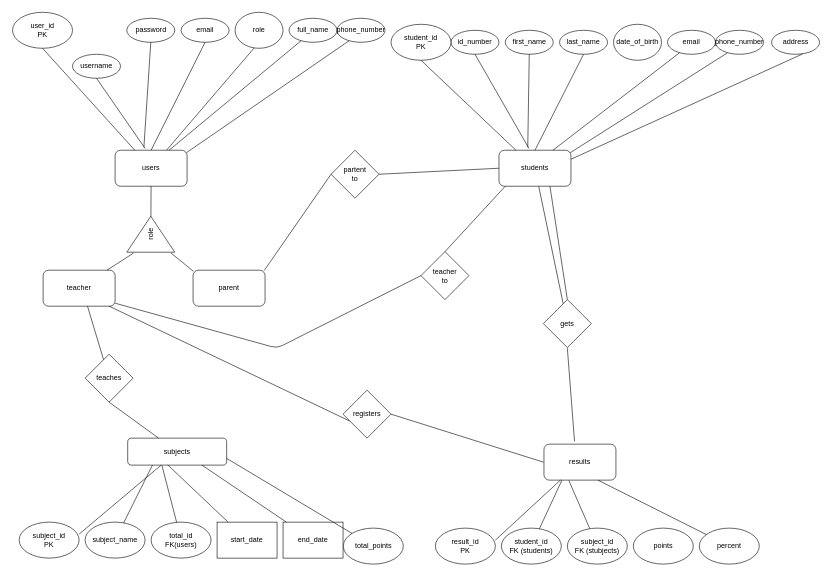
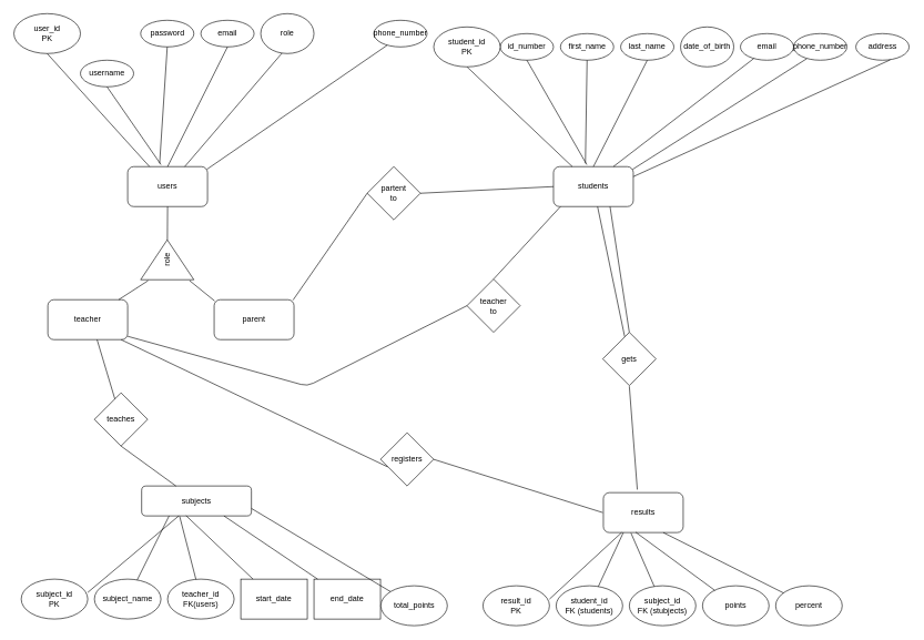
  <mxCell id="0" />
  <mxCell id="1" parent="0" />
  <mxCell id="2" value="users" style="rounded=1;whiteSpace=wrap;html=1;" vertex="1" parent="1"><mxGeometry x="191" y="250" width="120" height="60" as="geometry" /></mxCell>
  <mxCell id="3" value="email" style="ellipse;whiteSpace=wrap;html=1;" vertex="1" parent="1"><mxGeometry x="301" y="30" width="80" height="40" as="geometry" /></mxCell>
  <mxCell id="4" value="" style="endArrow=none;html=1;exitX=0.5;exitY=0;exitDx=0;exitDy=0;entryX=0.5;entryY=1;entryDx=0;entryDy=0;" edge="1" parent="1" source="2" target="3"><mxGeometry width="50" height="50" relative="1" as="geometry"><mxPoint x="331.091" y="160" as="sourcePoint" /><mxPoint x="262" y="80" as="targetPoint" /></mxGeometry></mxCell>
  <mxCell id="5" value="role" style="ellipse;whiteSpace=wrap;html=1;" vertex="1" parent="1"><mxGeometry x="391" y="20" width="80" height="60" as="geometry" /></mxCell>
  <mxCell id="6" value="" style="endArrow=none;html=1;entryX=0.4;entryY=0.988;entryDx=0;entryDy=0;entryPerimeter=0;" edge="1" parent="1" source="2" target="5"><mxGeometry width="50" height="50" relative="1" as="geometry"><mxPoint x="211" y="130" as="sourcePoint" /><mxPoint x="136" y="80" as="targetPoint" /></mxGeometry></mxCell>
- <mxCell id="7" value="full_name" style="ellipse;whiteSpace=wrap;html=1;" vertex="1" parent="1"><mxGeometry x="481" y="30" width="80" height="40" as="geometry" /></mxCell>
- <mxCell id="8" value="" style="endArrow=none;html=1;exitX=0.75;exitY=0;exitDx=0;exitDy=0;entryX=0.25;entryY=0.938;entryDx=0;entryDy=0;entryPerimeter=0;" edge="1" parent="1" source="2" target="7"><mxGeometry width="50" height="50" relative="1" as="geometry"><mxPoint x="521.091" y="140" as="sourcePoint" /><mxPoint x="452" y="60" as="targetPoint" /></mxGeometry></mxCell>
  <mxCell id="9" value="user_id&lt;br&gt;PK" style="ellipse;whiteSpace=wrap;html=1;" vertex="1" parent="1"><mxGeometry x="20" y="20" width="100" height="60" as="geometry" /></mxCell>
  <mxCell id="10" value="" style="endArrow=none;html=1;entryX=0.5;entryY=1;entryDx=0;entryDy=0;" edge="1" parent="1" target="9" source="2"><mxGeometry width="50" height="50" relative="1" as="geometry"><mxPoint x="81" y="240" as="sourcePoint" /><mxPoint x="92" y="70" as="targetPoint" /></mxGeometry></mxCell>
  <mxCell id="11" value="password" style="ellipse;whiteSpace=wrap;html=1;" vertex="1" parent="1"><mxGeometry x="210.5" y="30" width="80" height="40" as="geometry" /></mxCell>
  <mxCell id="12" value="" style="endArrow=none;html=1;exitX=0.4;exitY=-0.083;exitDx=0;exitDy=0;entryX=0.5;entryY=1;entryDx=0;entryDy=0;exitPerimeter=0;" edge="1" parent="1" target="11" source="2"><mxGeometry width="50" height="50" relative="1" as="geometry"><mxPoint x="161.54" y="240" as="sourcePoint" /><mxPoint x="171.5" y="80" as="targetPoint" /></mxGeometry></mxCell>
  <mxCell id="13" value="username" style="ellipse;whiteSpace=wrap;html=1;" vertex="1" parent="1"><mxGeometry x="120" y="90" width="80" height="40" as="geometry" /></mxCell>
  <mxCell id="14" value="" style="endArrow=none;html=1;exitX=0.417;exitY=-0.05;exitDx=0;exitDy=0;entryX=0.5;entryY=1;entryDx=0;entryDy=0;exitPerimeter=0;" edge="1" parent="1" target="13" source="2"><mxGeometry width="50" height="50" relative="1" as="geometry"><mxPoint x="135.5" y="241.02" as="sourcePoint" /><mxPoint x="81" y="80" as="targetPoint" /></mxGeometry></mxCell>
  <mxCell id="15" value="phone_number" style="ellipse;whiteSpace=wrap;html=1;" vertex="1" parent="1"><mxGeometry x="561" y="30" width="80" height="40" as="geometry" /></mxCell>
  <mxCell id="16" value="" style="endArrow=none;html=1;exitX=0.992;exitY=0.067;exitDx=0;exitDy=0;entryX=0.25;entryY=0.938;entryDx=0;entryDy=0;entryPerimeter=0;exitPerimeter=0;" edge="1" parent="1" target="15" source="2"><mxGeometry width="50" height="50" relative="1" as="geometry"><mxPoint x="361" y="250" as="sourcePoint" /><mxPoint x="532" y="60" as="targetPoint" /></mxGeometry></mxCell>
  <mxCell id="17" value="subjects" style="rounded=1;whiteSpace=wrap;html=1;" vertex="1" parent="1"><mxGeometry x="212" y="730" width="165" height="45" as="geometry" /></mxCell>
  <mxCell id="18" value="subject_id&lt;br&gt;PK" style="ellipse;whiteSpace=wrap;html=1;" vertex="1" parent="1"><mxGeometry x="31" y="870" width="100" height="60" as="geometry" /></mxCell>
  <mxCell id="19" value="" style="endArrow=none;html=1;" edge="1" parent="1" source="17"><mxGeometry width="50" height="50" relative="1" as="geometry"><mxPoint x="102" y="720" as="sourcePoint" /><mxPoint x="131" y="890" as="targetPoint" /></mxGeometry></mxCell>
  <mxCell id="20" value="students" style="rounded=1;whiteSpace=wrap;html=1;" vertex="1" parent="1"><mxGeometry x="831" y="250" width="120" height="60" as="geometry" /></mxCell>
  <mxCell id="21" value="last_name" style="ellipse;whiteSpace=wrap;html=1;" vertex="1" parent="1"><mxGeometry x="932" y="50" width="80" height="40" as="geometry" /></mxCell>
  <mxCell id="22" value="" style="endArrow=none;html=1;exitX=0.5;exitY=0;exitDx=0;exitDy=0;entryX=0.5;entryY=1;entryDx=0;entryDy=0;" edge="1" source="20" target="21" parent="1"><mxGeometry width="50" height="50" relative="1" as="geometry"><mxPoint x="962.091" y="180" as="sourcePoint" /><mxPoint x="893" y="100" as="targetPoint" /></mxGeometry></mxCell>
  <mxCell id="23" value="date_of_birth" style="ellipse;whiteSpace=wrap;html=1;" vertex="1" parent="1"><mxGeometry x="1022" y="40" width="80" height="60" as="geometry" /></mxCell>
  <mxCell id="24" value="" style="endArrow=none;html=1;" edge="1" source="20" target="73" parent="1"><mxGeometry width="50" height="50" relative="1" as="geometry"><mxPoint x="842" y="150" as="sourcePoint" /><mxPoint x="767" y="100" as="targetPoint" /></mxGeometry></mxCell>
  <mxCell id="25" value="email" style="ellipse;whiteSpace=wrap;html=1;" vertex="1" parent="1"><mxGeometry x="1112" y="50" width="80" height="40" as="geometry" /></mxCell>
  <mxCell id="26" value="" style="endArrow=none;html=1;exitX=0.75;exitY=0;exitDx=0;exitDy=0;entryX=0.25;entryY=0.938;entryDx=0;entryDy=0;entryPerimeter=0;" edge="1" source="20" target="25" parent="1"><mxGeometry width="50" height="50" relative="1" as="geometry"><mxPoint x="1152.091" y="160" as="sourcePoint" /><mxPoint x="1083" y="80" as="targetPoint" /></mxGeometry></mxCell>
  <mxCell id="27" value="" style="endArrow=none;html=1;entryX=0.5;entryY=1;entryDx=0;entryDy=0;" edge="1" source="20" target="33" parent="1"><mxGeometry width="50" height="50" relative="1" as="geometry"><mxPoint x="712" y="260" as="sourcePoint" /><mxPoint x="723" y="90" as="targetPoint" /></mxGeometry></mxCell>
  <mxCell id="28" value="first_name" style="ellipse;whiteSpace=wrap;html=1;" vertex="1" parent="1"><mxGeometry x="841.5" y="50" width="80" height="40" as="geometry" /></mxCell>
  <mxCell id="29" value="" style="endArrow=none;html=1;exitX=0.4;exitY=-0.083;exitDx=0;exitDy=0;entryX=0.5;entryY=1;entryDx=0;entryDy=0;exitPerimeter=0;" edge="1" source="20" target="28" parent="1"><mxGeometry width="50" height="50" relative="1" as="geometry"><mxPoint x="792.54" y="260" as="sourcePoint" /><mxPoint x="802.5" y="100" as="targetPoint" /></mxGeometry></mxCell>
  <mxCell id="30" value="id_number" style="ellipse;whiteSpace=wrap;html=1;" vertex="1" parent="1"><mxGeometry x="751" y="50" width="80" height="40" as="geometry" /></mxCell>
  <mxCell id="31" value="" style="endArrow=none;html=1;exitX=0.417;exitY=-0.05;exitDx=0;exitDy=0;entryX=0.5;entryY=1;entryDx=0;entryDy=0;exitPerimeter=0;" edge="1" source="20" target="30" parent="1"><mxGeometry width="50" height="50" relative="1" as="geometry"><mxPoint x="766.5" y="261.02" as="sourcePoint" /><mxPoint x="712" y="100" as="targetPoint" /></mxGeometry></mxCell>
  <mxCell id="32" value="" style="endArrow=none;html=1;exitX=0.992;exitY=0.067;exitDx=0;exitDy=0;entryX=0.25;entryY=0.938;entryDx=0;entryDy=0;entryPerimeter=0;exitPerimeter=0;" edge="1" source="20" target="34" parent="1"><mxGeometry width="50" height="50" relative="1" as="geometry"><mxPoint x="992" y="270" as="sourcePoint" /><mxPoint x="1163" y="80" as="targetPoint" /></mxGeometry></mxCell>
  <mxCell id="33" value="student_id&lt;br&gt;PK" style="ellipse;whiteSpace=wrap;html=1;" vertex="1" parent="1"><mxGeometry x="651" y="40" width="100" height="60" as="geometry" /></mxCell>
  <mxCell id="34" value="phone_number" style="ellipse;whiteSpace=wrap;html=1;" vertex="1" parent="1"><mxGeometry x="1192" y="50" width="80" height="40" as="geometry" /></mxCell>
  <mxCell id="35" value="address" style="ellipse;whiteSpace=wrap;html=1;" vertex="1" parent="1"><mxGeometry x="1285.5" y="50" width="80" height="40" as="geometry" /></mxCell>
  <mxCell id="36" value="" style="endArrow=none;html=1;entryX=0.644;entryY=0.988;entryDx=0;entryDy=0;entryPerimeter=0;exitX=1;exitY=0.25;exitDx=0;exitDy=0;" edge="1" parent="1" source="20" target="35"><mxGeometry width="50" height="50" relative="1" as="geometry"><mxPoint x="1275.5" y="140" as="sourcePoint" /><mxPoint x="1325.5" y="90" as="targetPoint" /></mxGeometry></mxCell>
  <mxCell id="37" value="subject_name" style="ellipse;whiteSpace=wrap;html=1;" vertex="1" parent="1"><mxGeometry x="141" y="870" width="100" height="60" as="geometry" /></mxCell>
  <mxCell id="38" value="" style="endArrow=none;html=1;exitX=0.25;exitY=1;exitDx=0;exitDy=0;" edge="1" parent="1" source="17" target="37"><mxGeometry width="50" height="50" relative="1" as="geometry"><mxPoint x="223" y="780" as="sourcePoint" /><mxPoint x="241" y="890" as="targetPoint" /></mxGeometry></mxCell>
- <mxCell id="39" value="total_id&lt;br&gt;FK(users)" style="ellipse;whiteSpace=wrap;html=1;" vertex="1" parent="1"><mxGeometry x="251" y="870" width="100" height="60" as="geometry" /></mxCell>
+ <mxCell id="39" value="teacher_id&lt;br&gt;FK(users)" style="ellipse;whiteSpace=wrap;html=1;" vertex="1" parent="1"><mxGeometry x="251" y="870" width="100" height="60" as="geometry" /></mxCell>
  <mxCell id="40" value="" style="endArrow=none;html=1;exitX=0.346;exitY=1.012;exitDx=0;exitDy=0;exitPerimeter=0;" edge="1" parent="1" target="39" source="17"><mxGeometry width="50" height="50" relative="1" as="geometry"><mxPoint x="352" y="790" as="sourcePoint" /><mxPoint x="351" y="890" as="targetPoint" /></mxGeometry></mxCell>
  <mxCell id="41" value="start_date" style="whiteSpace=wrap;html=1;rounded=0;" vertex="1" parent="1"><mxGeometry x="361" y="870" width="100" height="60" as="geometry" /></mxCell>
  <mxCell id="42" value="" style="endArrow=none;html=1;exitX=0.405;exitY=0.992;exitDx=0;exitDy=0;exitPerimeter=0;" edge="1" parent="1" target="41" source="17"><mxGeometry width="50" height="50" relative="1" as="geometry"><mxPoint x="262" y="810" as="sourcePoint" /><mxPoint x="261" y="910" as="targetPoint" /></mxGeometry></mxCell>
  <mxCell id="43" value="end_date" style="whiteSpace=wrap;html=1;rounded=0;" vertex="1" parent="1"><mxGeometry x="471" y="870" width="100" height="60" as="geometry" /></mxCell>
  <mxCell id="44" value="" style="endArrow=none;html=1;exitX=0.75;exitY=1;exitDx=0;exitDy=0;" edge="1" parent="1" target="43" source="17"><mxGeometry width="50" height="50" relative="1" as="geometry"><mxPoint x="572" y="790" as="sourcePoint" /><mxPoint x="571" y="890" as="targetPoint" /></mxGeometry></mxCell>
  <mxCell id="45" value="total_points" style="ellipse;whiteSpace=wrap;html=1;" vertex="1" parent="1"><mxGeometry x="571.5" y="880" width="100" height="60" as="geometry" /></mxCell>
  <mxCell id="46" value="" style="endArrow=none;html=1;exitX=1;exitY=0.75;exitDx=0;exitDy=0;" edge="1" parent="1" target="45" source="17"><mxGeometry width="50" height="50" relative="1" as="geometry"><mxPoint x="672.5" y="800" as="sourcePoint" /><mxPoint x="671.5" y="900" as="targetPoint" /></mxGeometry></mxCell>
  <mxCell id="47" value="results" style="rounded=1;whiteSpace=wrap;html=1;" vertex="1" parent="1"><mxGeometry x="906" y="740" width="120" height="60" as="geometry" /></mxCell>
  <mxCell id="48" value="" style="endArrow=none;html=1;" edge="1" source="47" parent="1"><mxGeometry width="50" height="50" relative="1" as="geometry"><mxPoint x="796" y="730" as="sourcePoint" /><mxPoint x="825" y="900" as="targetPoint" /></mxGeometry></mxCell>
  <mxCell id="49" value="student_id&lt;br&gt;FK (students)" style="ellipse;whiteSpace=wrap;html=1;" vertex="1" parent="1"><mxGeometry x="835" y="880" width="100" height="60" as="geometry" /></mxCell>
  <mxCell id="50" value="" style="endArrow=none;html=1;exitX=0.25;exitY=1;exitDx=0;exitDy=0;" edge="1" source="47" target="49" parent="1"><mxGeometry width="50" height="50" relative="1" as="geometry"><mxPoint x="917" y="790" as="sourcePoint" /><mxPoint x="935" y="900" as="targetPoint" /></mxGeometry></mxCell>
  <mxCell id="51" value="subject_id&lt;br&gt;FK (stubjects)" style="ellipse;whiteSpace=wrap;html=1;" vertex="1" parent="1"><mxGeometry x="945" y="880" width="100" height="60" as="geometry" /></mxCell>
  <mxCell id="52" value="" style="endArrow=none;html=1;exitX=0.346;exitY=1.012;exitDx=0;exitDy=0;exitPerimeter=0;" edge="1" source="47" target="51" parent="1"><mxGeometry width="50" height="50" relative="1" as="geometry"><mxPoint x="1046" y="800" as="sourcePoint" /><mxPoint x="1045" y="900" as="targetPoint" /></mxGeometry></mxCell>
  <mxCell id="53" value="points" style="ellipse;whiteSpace=wrap;html=1;" vertex="1" parent="1"><mxGeometry x="1055" y="880" width="100" height="60" as="geometry" /></mxCell>
+ <mxCell id="54" value="" style="endArrow=none;html=1;exitX=0.405;exitY=0.992;exitDx=0;exitDy=0;exitPerimeter=0;" edge="1" source="47" target="53" parent="1"><mxGeometry width="50" height="50" relative="1" as="geometry"><mxPoint x="956" y="820" as="sourcePoint" /><mxPoint x="955" y="920" as="targetPoint" /></mxGeometry></mxCell>
  <mxCell id="55" value="percent" style="ellipse;whiteSpace=wrap;html=1;" vertex="1" parent="1"><mxGeometry x="1165" y="880" width="100" height="60" as="geometry" /></mxCell>
  <mxCell id="56" value="" style="endArrow=none;html=1;exitX=0.75;exitY=1;exitDx=0;exitDy=0;" edge="1" source="47" target="55" parent="1"><mxGeometry width="50" height="50" relative="1" as="geometry"><mxPoint x="1266" y="800" as="sourcePoint" /><mxPoint x="1265" y="900" as="targetPoint" /></mxGeometry></mxCell>
  <mxCell id="57" value="result_id&lt;br&gt;PK" style="ellipse;whiteSpace=wrap;html=1;" vertex="1" parent="1"><mxGeometry x="725" y="880" width="100" height="60" as="geometry" /></mxCell>
  <mxCell id="58" value="partent&lt;br&gt;to" style="rhombus;whiteSpace=wrap;html=1;" vertex="1" parent="1"><mxGeometry x="551" y="250" width="80" height="80" as="geometry" /></mxCell>
  <mxCell id="59" value="role" style="triangle;whiteSpace=wrap;html=1;rotation=-90;" vertex="1" parent="1"><mxGeometry x="220.5" y="350" width="60" height="80" as="geometry" /></mxCell>
  <mxCell id="60" value="" style="endArrow=none;html=1;" edge="1" parent="1" source="59"><mxGeometry width="50" height="50" relative="1" as="geometry"><mxPoint x="201" y="360" as="sourcePoint" /><mxPoint x="251" y="310" as="targetPoint" /></mxGeometry></mxCell>
  <mxCell id="61" value="teacher" style="rounded=1;whiteSpace=wrap;html=1;" vertex="1" parent="1"><mxGeometry x="71" y="450" width="120" height="60" as="geometry" /></mxCell>
  <mxCell id="62" value="parent" style="rounded=1;whiteSpace=wrap;html=1;" vertex="1" parent="1"><mxGeometry x="321" y="450" width="120" height="60" as="geometry" /></mxCell>
  <mxCell id="63" value="" style="endArrow=none;html=1;entryX=-0.022;entryY=0.141;entryDx=0;entryDy=0;entryPerimeter=0;" edge="1" parent="1" source="61" target="59"><mxGeometry width="50" height="50" relative="1" as="geometry"><mxPoint x="171" y="450" as="sourcePoint" /><mxPoint x="210.5" y="420" as="targetPoint" /></mxGeometry></mxCell>
  <mxCell id="64" value="" style="endArrow=none;html=1;entryX=-0.022;entryY=0.92;entryDx=0;entryDy=0;entryPerimeter=0;exitX=0.006;exitY=0.031;exitDx=0;exitDy=0;exitPerimeter=0;" edge="1" parent="1" source="62" target="59"><mxGeometry width="50" height="50" relative="1" as="geometry"><mxPoint x="240.5" y="470" as="sourcePoint" /><mxPoint x="290.5" y="420" as="targetPoint" /></mxGeometry></mxCell>
  <mxCell id="65" value="" style="endArrow=none;html=1;exitX=0.987;exitY=0.012;exitDx=0;exitDy=0;exitPerimeter=0;" edge="1" parent="1" source="62"><mxGeometry width="50" height="50" relative="1" as="geometry"><mxPoint x="501" y="340" as="sourcePoint" /><mxPoint x="551" y="290" as="targetPoint" /></mxGeometry></mxCell>
  <mxCell id="66" value="" style="endArrow=none;html=1;exitX=1;exitY=0.5;exitDx=0;exitDy=0;" edge="1" parent="1" source="58"><mxGeometry width="50" height="50" relative="1" as="geometry"><mxPoint x="781" y="330" as="sourcePoint" /><mxPoint x="831" y="280" as="targetPoint" /></mxGeometry></mxCell>
  <mxCell id="67" value="teaches" style="rhombus;whiteSpace=wrap;html=1;" vertex="1" parent="1"><mxGeometry x="141" y="590" width="80" height="80" as="geometry" /></mxCell>
  <mxCell id="68" value="" style="endArrow=none;html=1;" edge="1" parent="1" source="67"><mxGeometry width="50" height="50" relative="1" as="geometry"><mxPoint x="95" y="560" as="sourcePoint" /><mxPoint x="145" y="510" as="targetPoint" /></mxGeometry></mxCell>
  <mxCell id="69" value="" style="endArrow=none;html=1;" edge="1" parent="1" source="17"><mxGeometry width="50" height="50" relative="1" as="geometry"><mxPoint x="131" y="720" as="sourcePoint" /><mxPoint x="181" y="670" as="targetPoint" /></mxGeometry></mxCell>
  <mxCell id="70" value="teacher&lt;br&gt;to" style="rhombus;whiteSpace=wrap;html=1;" vertex="1" parent="1"><mxGeometry x="701" y="419" width="80" height="80" as="geometry" /></mxCell>
  <mxCell id="71" value="" style="endArrow=none;html=1;exitX=0.5;exitY=0;exitDx=0;exitDy=0;" edge="1" parent="1" source="70"><mxGeometry width="50" height="50" relative="1" as="geometry"><mxPoint x="791.5" y="360" as="sourcePoint" /><mxPoint x="841.5" y="310" as="targetPoint" /></mxGeometry></mxCell>
  <mxCell id="72" value="" style="endArrow=none;html=1;entryX=0;entryY=0.5;entryDx=0;entryDy=0;" edge="1" parent="1" target="70"><mxGeometry width="50" height="50" relative="1" as="geometry"><mxPoint x="191" y="505" as="sourcePoint" /><mxPoint x="241" y="455" as="targetPoint" /><Array as="points"><mxPoint x="461" y="580" /></Array></mxGeometry></mxCell>
  <mxCell id="73" value="gets" style="rhombus;whiteSpace=wrap;html=1;" vertex="1" parent="1"><mxGeometry x="905" y="499" width="80" height="80" as="geometry" /></mxCell>
  <mxCell id="74" value="" style="endArrow=none;html=1;exitX=0.5;exitY=0;exitDx=0;exitDy=0;" edge="1" parent="1" source="73"><mxGeometry width="50" height="50" relative="1" as="geometry"><mxPoint x="866" y="360" as="sourcePoint" /><mxPoint x="916" y="310" as="targetPoint" /></mxGeometry></mxCell>
  <mxCell id="75" value="" style="endArrow=none;html=1;exitX=0.425;exitY=-0.076;exitDx=0;exitDy=0;exitPerimeter=0;" edge="1" parent="1" source="47"><mxGeometry width="50" height="50" relative="1" as="geometry"><mxPoint x="895" y="630" as="sourcePoint" /><mxPoint x="945" y="580" as="targetPoint" /></mxGeometry></mxCell>
  <mxCell id="76" value="registers" style="rhombus;whiteSpace=wrap;html=1;" vertex="1" parent="1"><mxGeometry x="571" y="650" width="80" height="80" as="geometry" /></mxCell>
  <mxCell id="77" value="" style="endArrow=none;html=1;exitX=0.135;exitY=0.641;exitDx=0;exitDy=0;exitPerimeter=0;" edge="1" parent="1" source="76"><mxGeometry width="50" height="50" relative="1" as="geometry"><mxPoint x="131" y="560" as="sourcePoint" /><mxPoint x="181" y="510" as="targetPoint" /></mxGeometry></mxCell>
  <mxCell id="78" value="" style="endArrow=none;html=1;exitX=1;exitY=0.5;exitDx=0;exitDy=0;" edge="1" parent="1" source="76"><mxGeometry width="50" height="50" relative="1" as="geometry"><mxPoint x="855" y="820" as="sourcePoint" /><mxPoint x="905" y="770" as="targetPoint" /></mxGeometry></mxCell>
